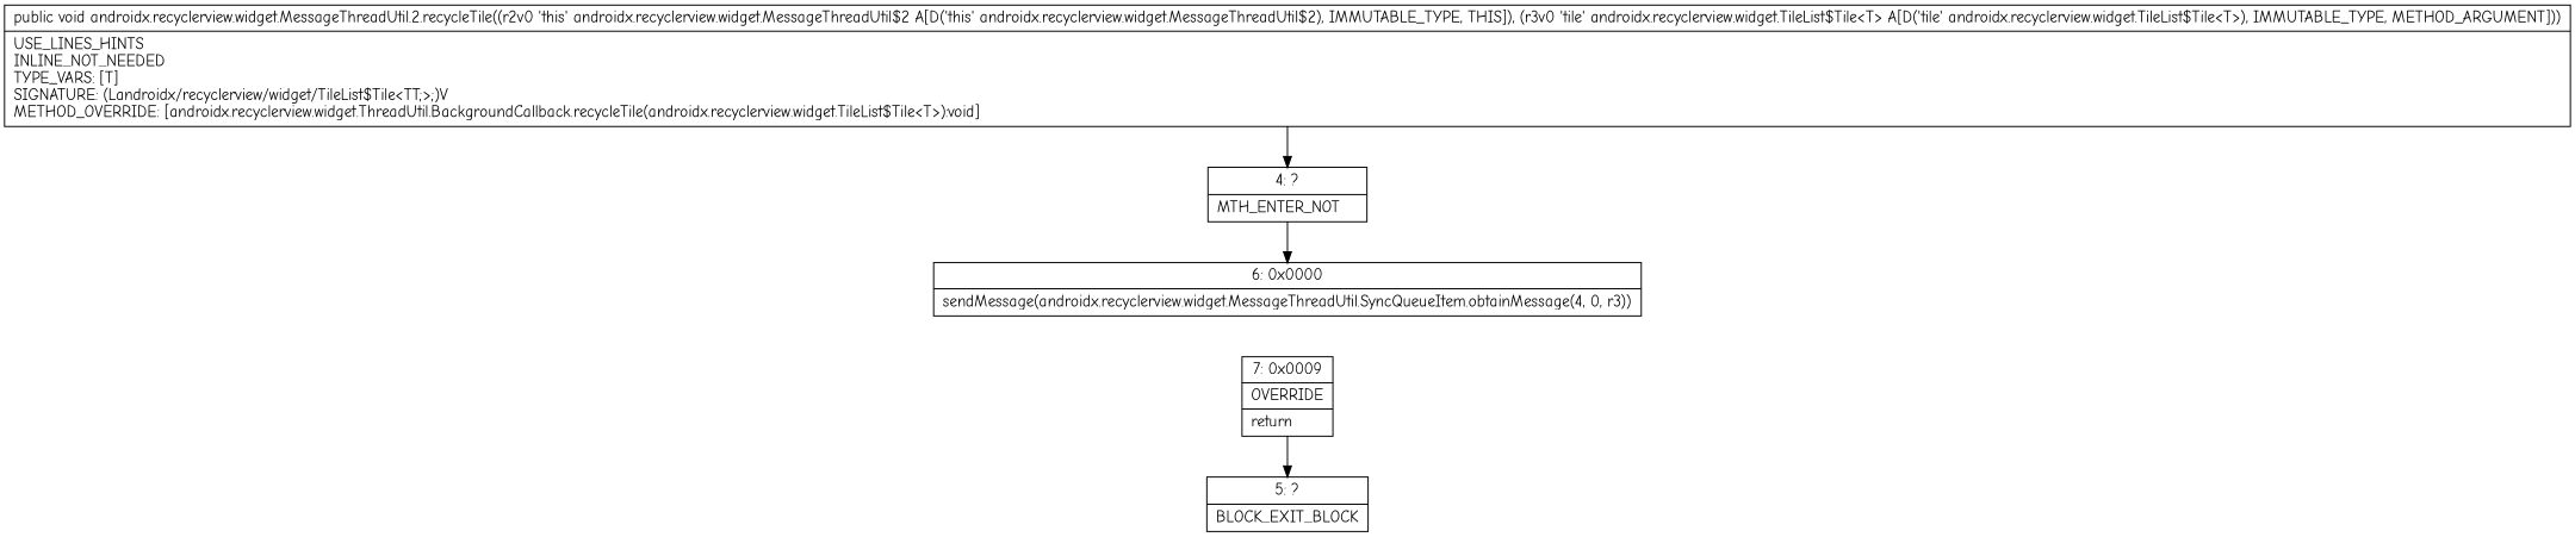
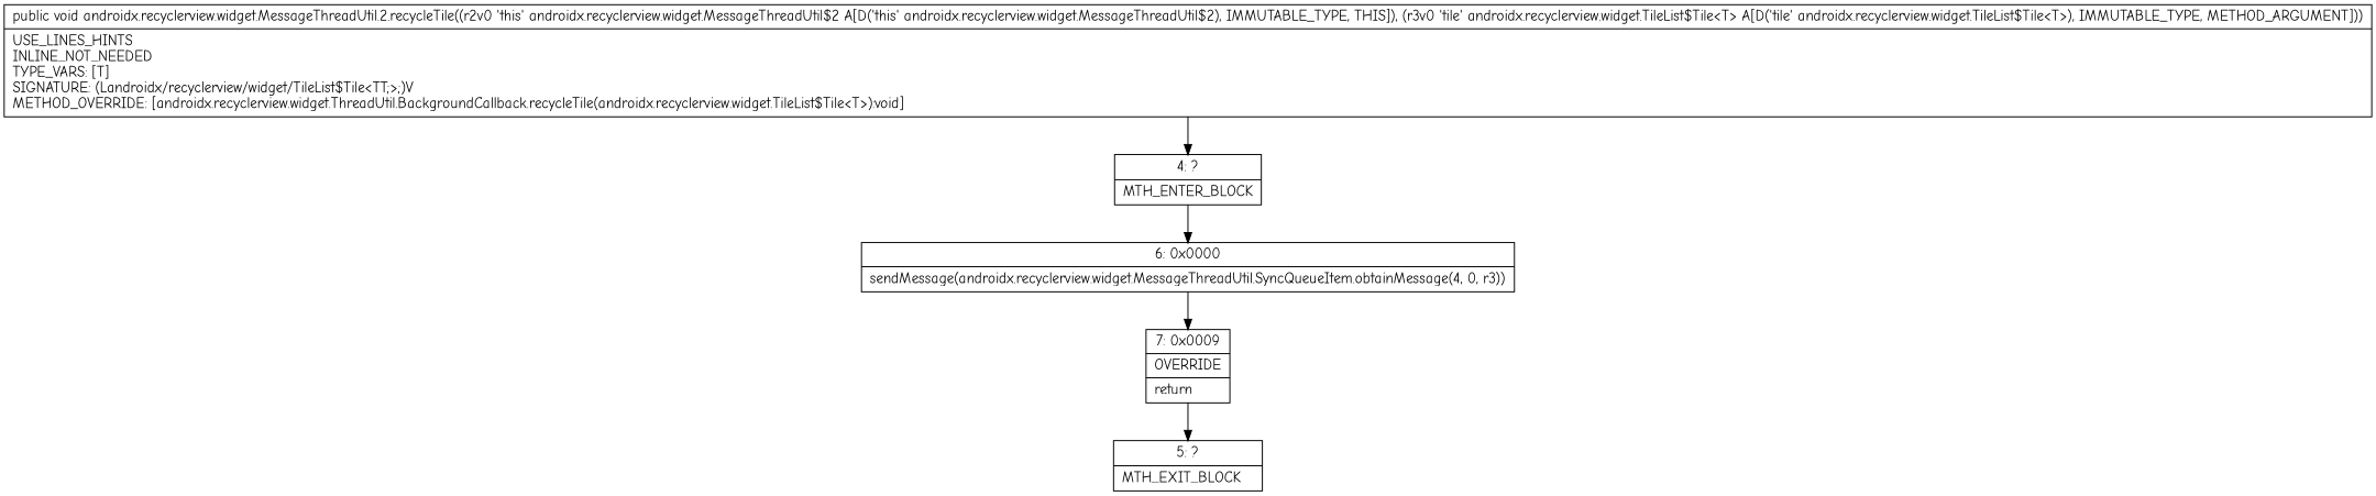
  digraph {
    fontname="Comic Neue"
    node [fontname="Comic Neue" shape=record]
    edge [fontname="Comic Neue"]
-   n1 [label="{4\:\ ?|MTH_ENTER_NOT\l}"]
+   n1 [label="{4\:\ ?|MTH_ENTER_BLOCK\l}"]
    n2 [label="{6\:\ 0x0000|sendMessage(androidx.recyclerview.widget.MessageThreadUtil.SyncQueueItem.obtainMessage(4, 0, r3))\l}"]
    n3 [label="{7\:\ 0x0009|OVERRIDE\l|return\l}"]
-   n4 [label="{5\:\ ?|BLOCK_EXIT_BLOCK\l}"]
+   n4 [label="{5\:\ ?|MTH_EXIT_BLOCK\l}"]
    n5 [label="{public void androidx.recyclerview.widget.MessageThreadUtil.2.recycleTile((r2v0 'this' androidx.recyclerview.widget.MessageThreadUtil$2 A[D('this' androidx.recyclerview.widget.MessageThreadUtil$2), IMMUTABLE_TYPE, THIS]), (r3v0 'tile' androidx.recyclerview.widget.TileList$Tile\<T\> A[D('tile' androidx.recyclerview.widget.TileList$Tile\<T\>), IMMUTABLE_TYPE, METHOD_ARGUMENT]))  | USE_LINES_HINTS\lINLINE_NOT_NEEDED\lTYPE_VARS: [T]\lSIGNATURE: (Landroidx\/recyclerview\/widget\/TileList$Tile\<TT;\>;)V\lMETHOD_OVERRIDE: [androidx.recyclerview.widget.ThreadUtil.BackgroundCallback.recycleTile(androidx.recyclerview.widget.TileList$Tile\<T\>):void]\l}"]
    n1 -> n2
+   n2 -> n3
    n3 -> n4
    n5 -> n1
  }
